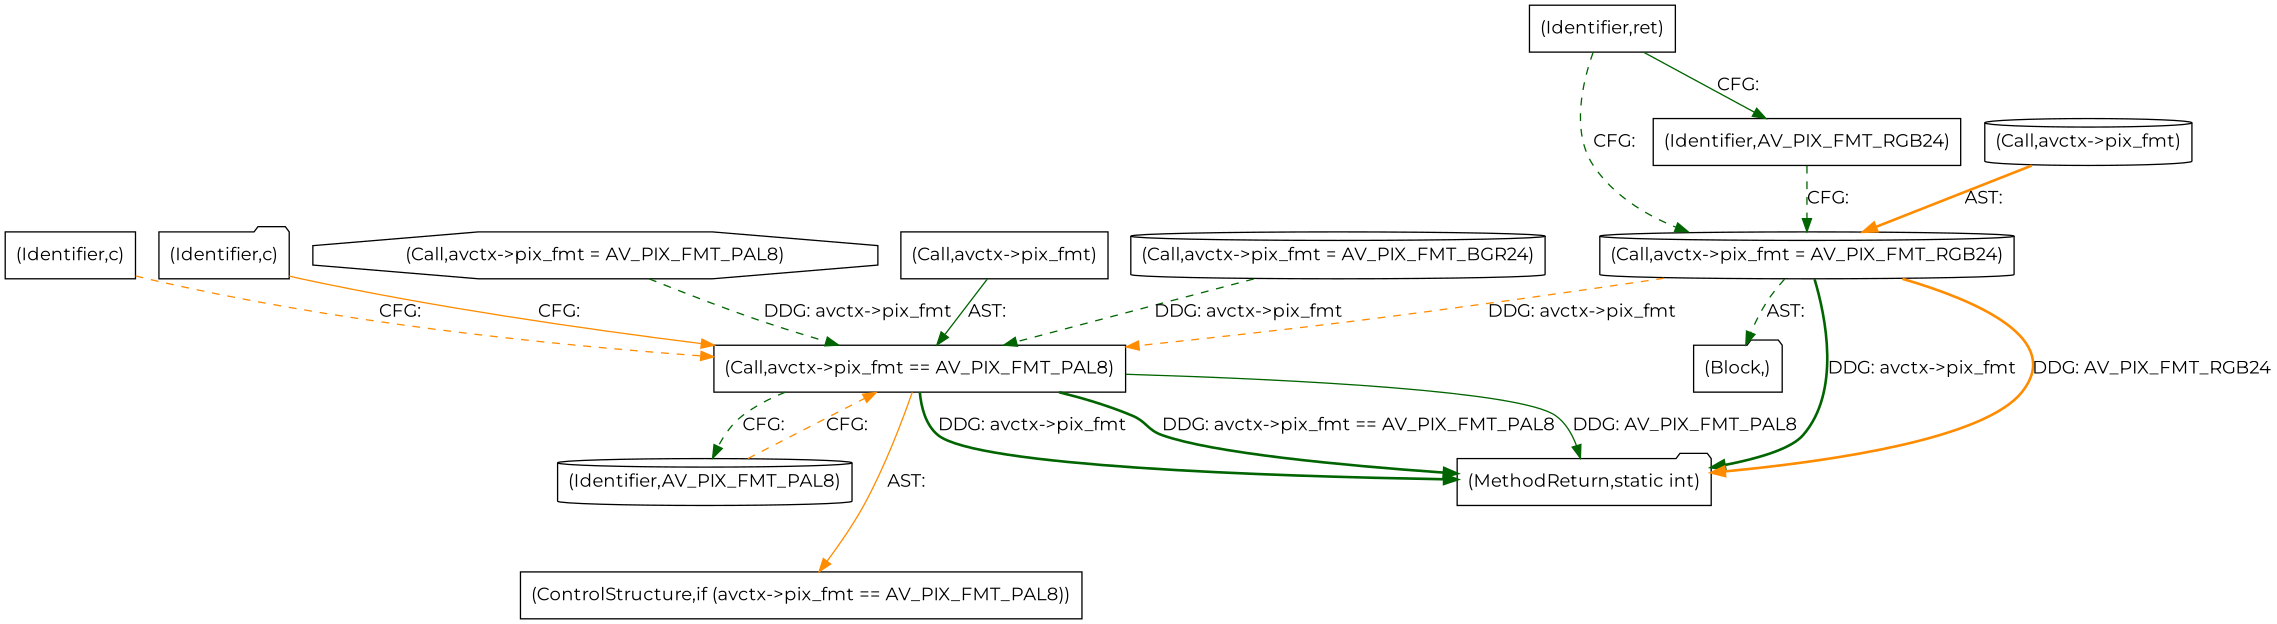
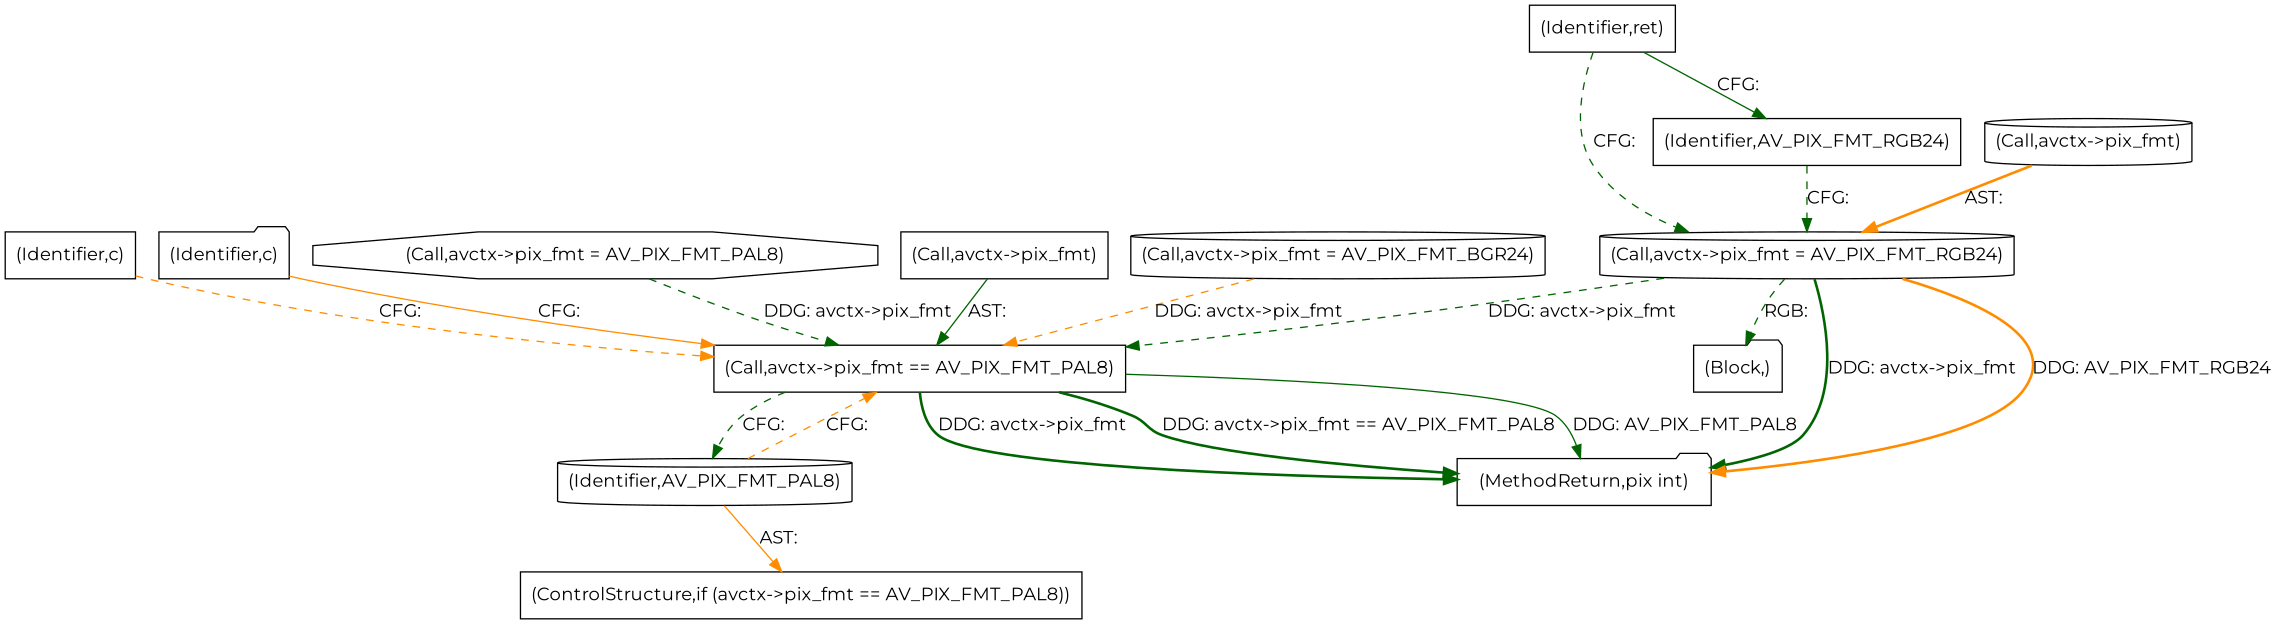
  digraph {
    fontname=Montserrat
    node [fontname=Montserrat shape=box]
    edge [color=darkgreen fontname=Montserrat style=dashed]
    n1 [label="(Call,avctx->pix_fmt = AV_PIX_FMT_RGB24)" shape=cylinder]
    n2 [label="(Call,avctx->pix_fmt == AV_PIX_FMT_PAL8)"]
    n3 [label="(Block,)" shape=folder]
-   n4 [label="(MethodReturn,static int)" shape=folder]
+   n4 [label="(MethodReturn,pix int)" shape=folder]
    n5 [label="(Identifier,AV_PIX_FMT_PAL8)" shape=cylinder]
    n6 [label="(ControlStructure,if (avctx->pix_fmt == AV_PIX_FMT_PAL8))"]
    n7 [label="(Identifier,AV_PIX_FMT_RGB24)"]
    n8 [label="(Identifier,c)"]
    n9 [label="(Identifier,ret)"]
    n10 [label="(Call,avctx->pix_fmt)" shape=cylinder]
    n11 [label="(Identifier,c)" shape=folder]
    n12 [label="(Call,avctx->pix_fmt = AV_PIX_FMT_PAL8)" shape=octagon]
    n13 [label="(Call,avctx->pix_fmt)"]
    n14 [label="(Call,avctx->pix_fmt = AV_PIX_FMT_BGR24)" shape=cylinder]
-   n1 -> n2 [color=darkorange label="DDG: avctx->pix_fmt"]
-   n1 -> n3 [label="AST: "]
+   n1 -> n2 [label="DDG: avctx->pix_fmt"]
+   n1 -> n3 [label="RGB: "]
    n1 -> n4 [label="DDG: avctx->pix_fmt" style=bold]
    n1 -> n4 [color=darkorange label="DDG: AV_PIX_FMT_RGB24" style=bold]
    n2 -> n4 [label="DDG: avctx->pix_fmt == AV_PIX_FMT_PAL8" style=bold]
    n2 -> n4 [label="DDG: AV_PIX_FMT_PAL8" style=solid]
    n2 -> n4 [label="DDG: avctx->pix_fmt" style=bold]
    n2 -> n5 [label="CFG: "]
-   n2 -> n6 [color=darkorange label="AST: " style=solid]
+   n5 -> n6 [color=darkorange label="AST: " style=solid]
    n5 -> n2 [color=darkorange label="CFG: "]
    n7 -> n1 [label="CFG: "]
    n8 -> n2 [color=darkorange label="CFG: "]
    n9 -> n1 [label="CFG: "]
    n9 -> n7 [label="CFG: " style=solid]
    n10 -> n1 [color=darkorange label="AST: " style=bold]
    n11 -> n2 [color=darkorange label="CFG: " style=solid]
    n12 -> n2 [label="DDG: avctx->pix_fmt"]
    n13 -> n2 [label="AST: " style=solid]
-   n14 -> n2 [label="DDG: avctx->pix_fmt"]
+   n14 -> n2 [color=darkorange label="DDG: avctx->pix_fmt"]
  }
